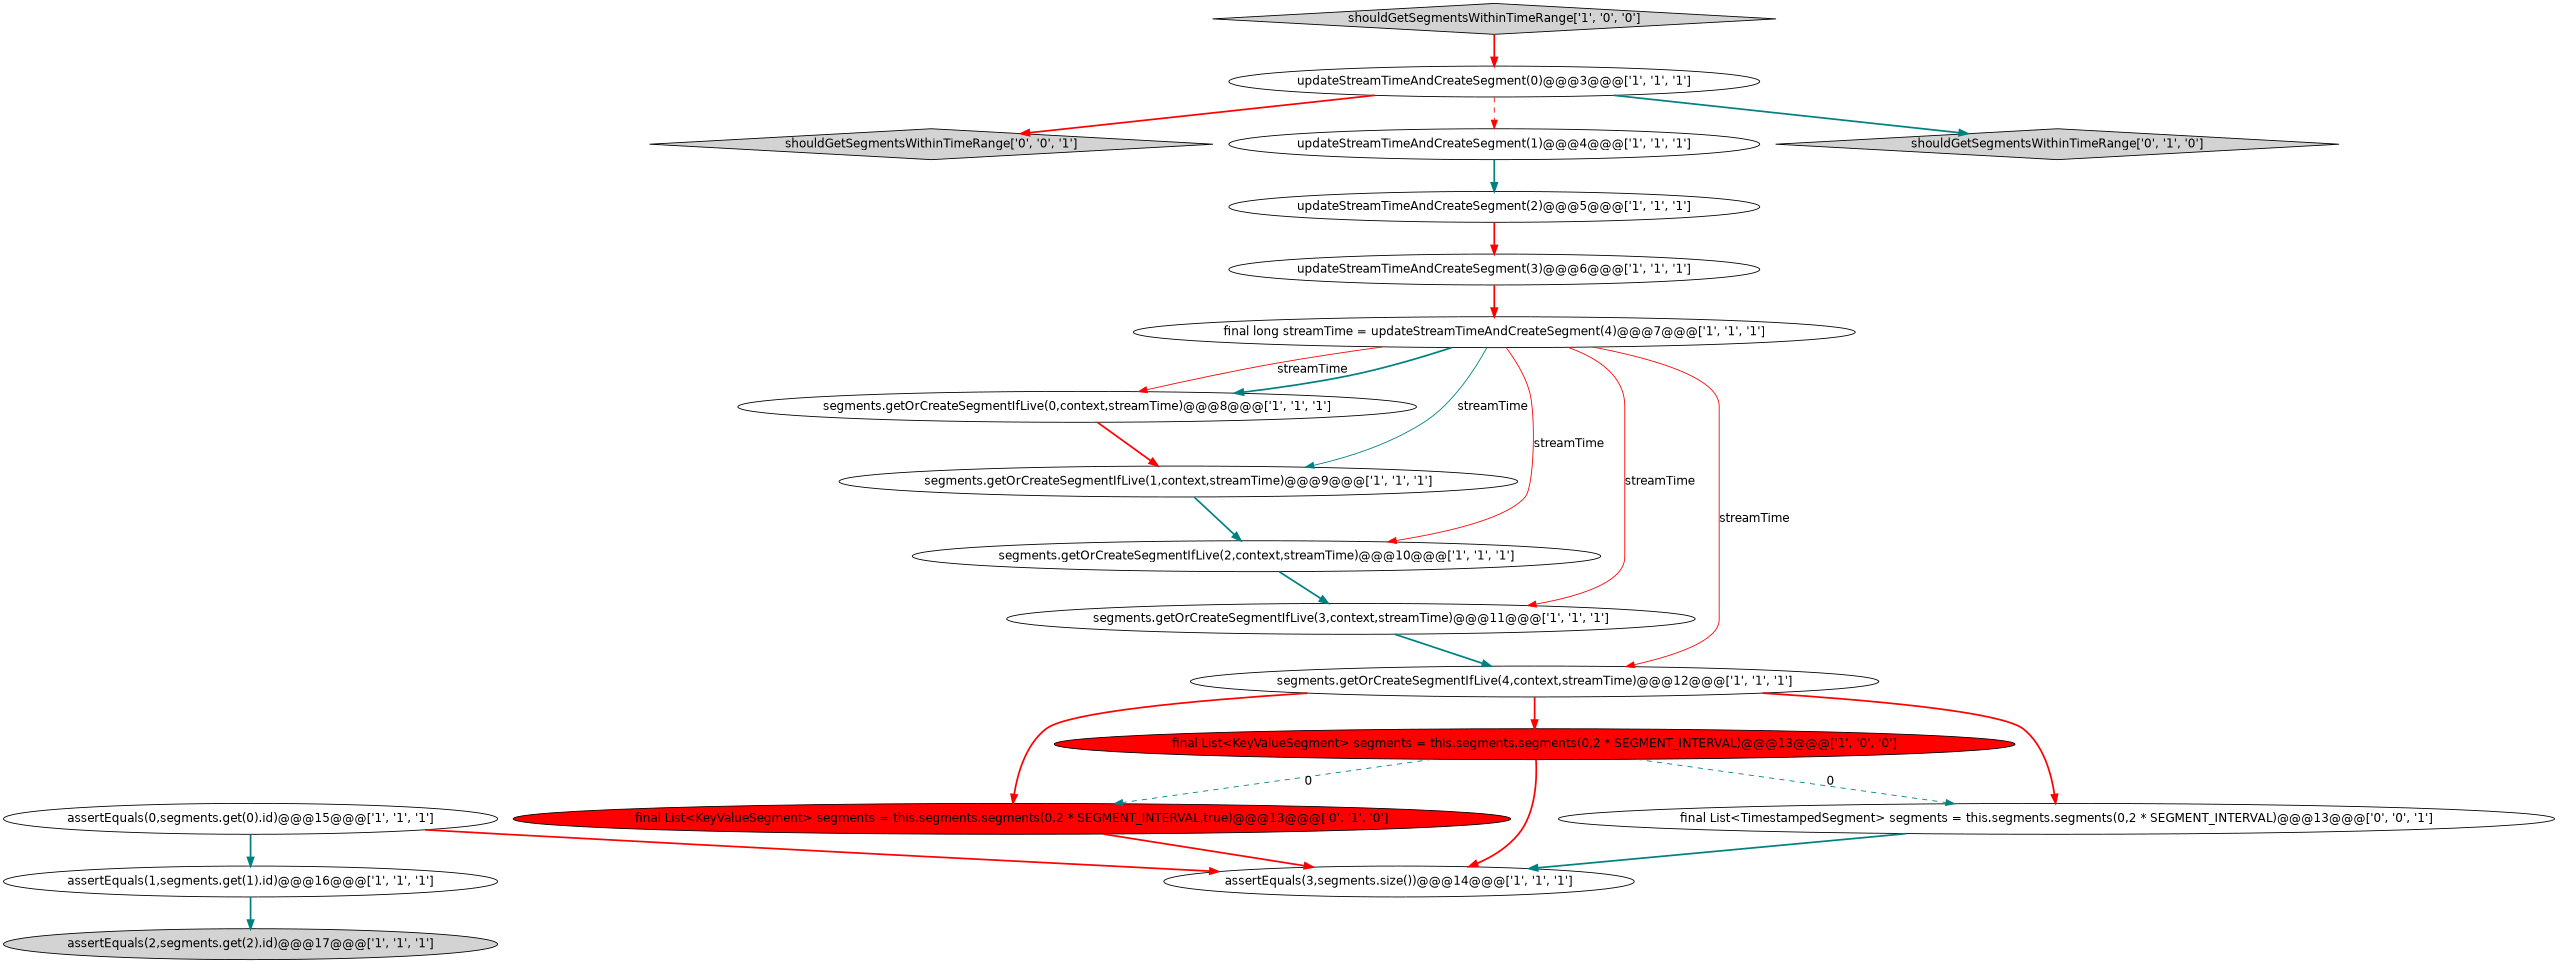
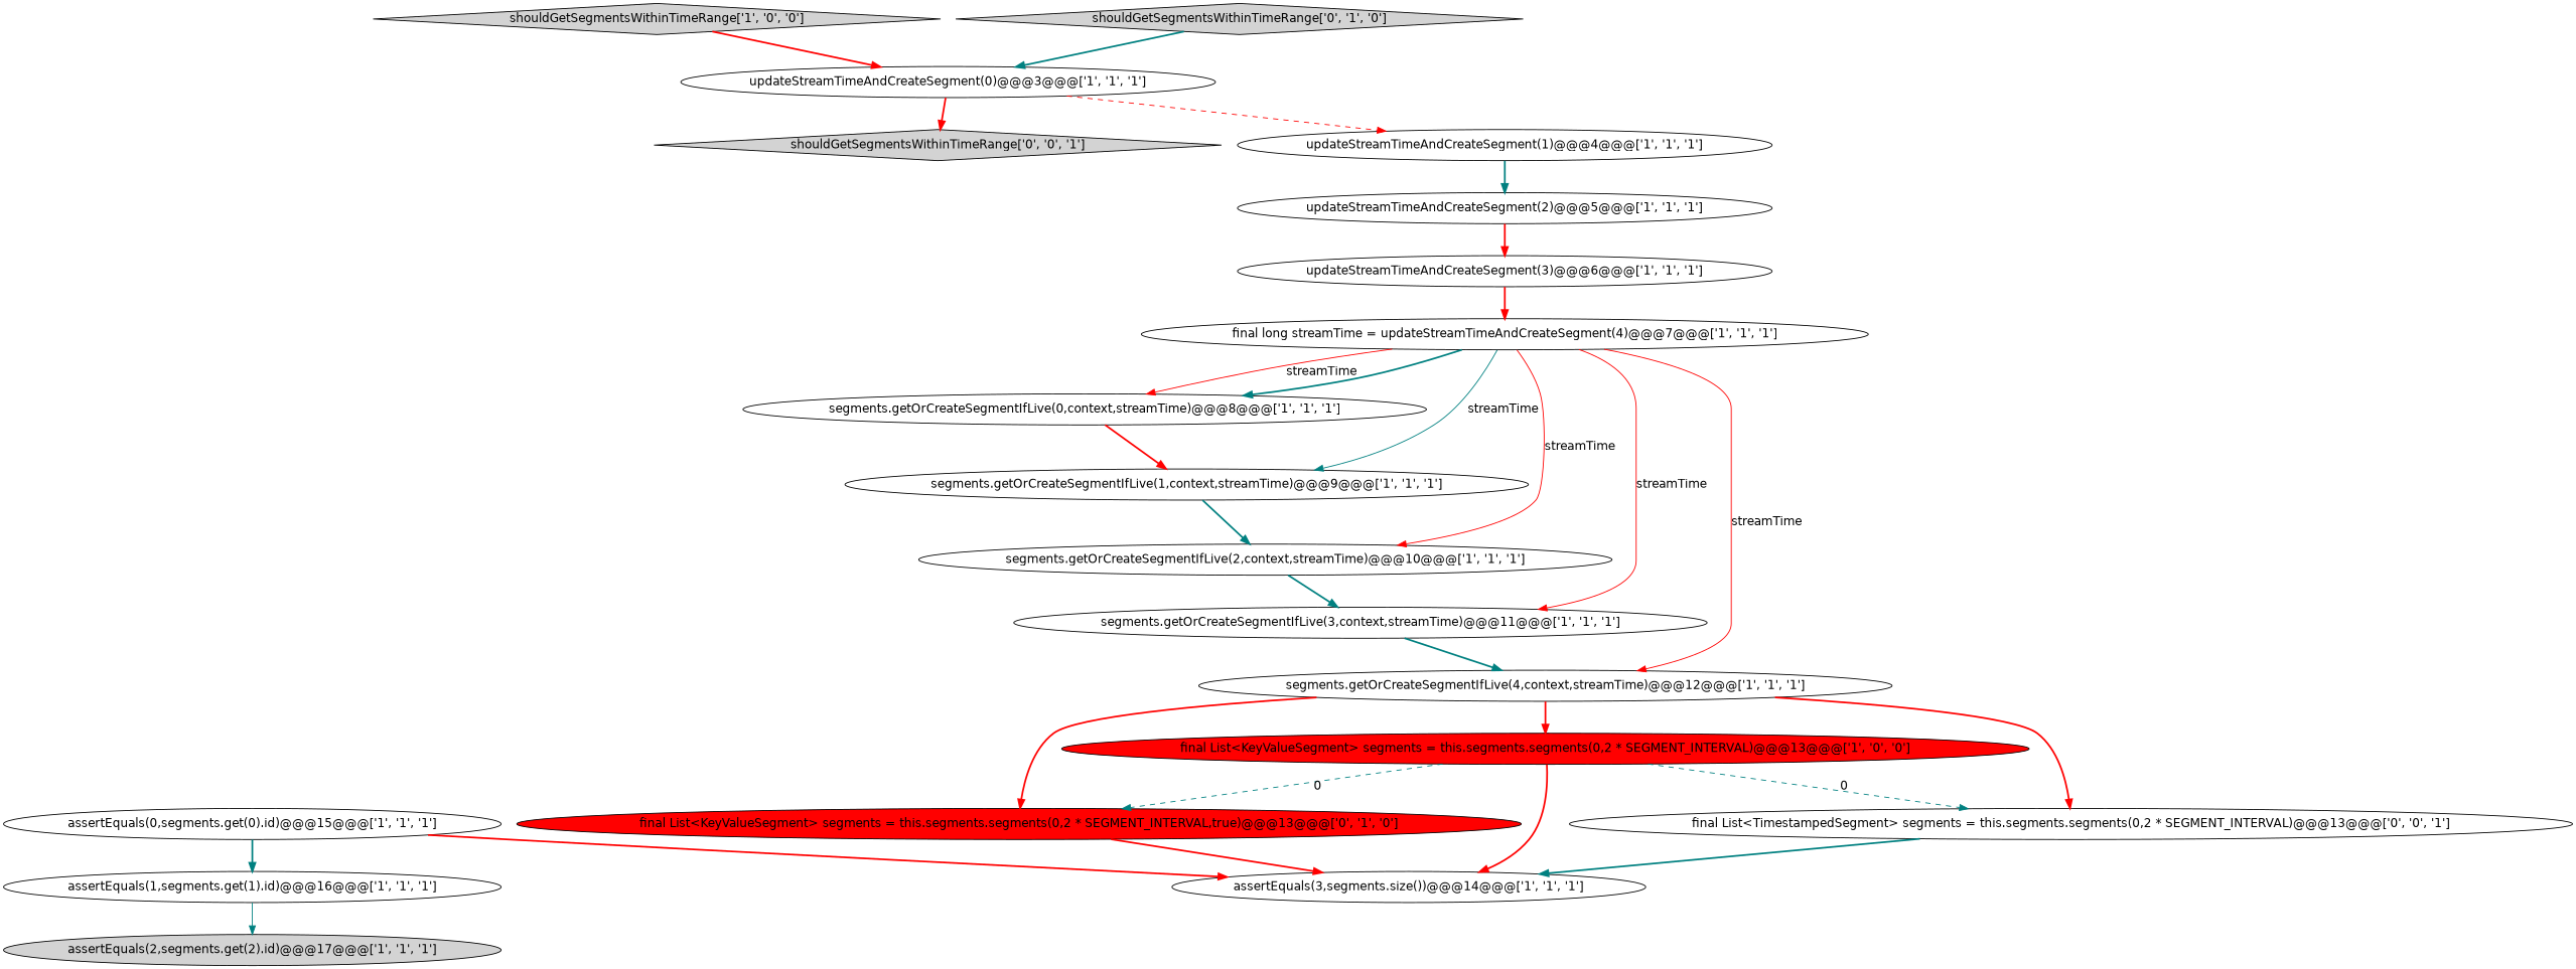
  digraph {
    fontname="DejaVu Sans"
    node [fillcolor=white fontname="DejaVu Sans" shape=ellipse style=filled]
    edge [color=red fontname="DejaVu Sans" style=bold]
    n1 [label="updateStreamTimeAndCreateSegment(2)@@@5@@@['1', '1', '1']"]
    n2 [label="updateStreamTimeAndCreateSegment(3)@@@6@@@['1', '1', '1']"]
    n3 [label="final long streamTime = updateStreamTimeAndCreateSegment(4)@@@7@@@['1', '1', '1']"]
    n4 [fillcolor=red label="final List<KeyValueSegment> segments = this.segments.segments(0,2 * SEGMENT_INTERVAL,true)@@@13@@@['0', '1', '0']"]
    n5 [label="assertEquals(3,segments.size())@@@14@@@['1', '1', '1']"]
    n6 [fillcolor=red label="final List<KeyValueSegment> segments = this.segments.segments(0,2 * SEGMENT_INTERVAL)@@@13@@@['1', '0', '0']"]
    n7 [label="final List<TimestampedSegment> segments = this.segments.segments(0,2 * SEGMENT_INTERVAL)@@@13@@@['0', '0', '1']"]
    n8 [label="segments.getOrCreateSegmentIfLive(0,context,streamTime)@@@8@@@['1', '1', '1']"]
    n9 [label="segments.getOrCreateSegmentIfLive(1,context,streamTime)@@@9@@@['1', '1', '1']"]
    n10 [label="segments.getOrCreateSegmentIfLive(2,context,streamTime)@@@10@@@['1', '1', '1']"]
    n11 [label="segments.getOrCreateSegmentIfLive(3,context,streamTime)@@@11@@@['1', '1', '1']"]
    n12 [label="segments.getOrCreateSegmentIfLive(4,context,streamTime)@@@12@@@['1', '1', '1']"]
    n13 [fillcolor=lightgray label="shouldGetSegmentsWithinTimeRange['0', '0', '1']" shape=diamond]
    n14 [label="updateStreamTimeAndCreateSegment(0)@@@3@@@['1', '1', '1']"]
    n15 [label="updateStreamTimeAndCreateSegment(1)@@@4@@@['1', '1', '1']"]
    n16 [fillcolor=lightgray label="assertEquals(2,segments.get(2).id)@@@17@@@['1', '1', '1']"]
    n17 [label="assertEquals(0,segments.get(0).id)@@@15@@@['1', '1', '1']"]
    n18 [label="assertEquals(1,segments.get(1).id)@@@16@@@['1', '1', '1']"]
    n19 [fillcolor=lightgray label="shouldGetSegmentsWithinTimeRange['1', '0', '0']" shape=diamond]
    n20 [fillcolor=lightgray label="shouldGetSegmentsWithinTimeRange['0', '1', '0']" shape=diamond]
    n1 -> n2
    n2 -> n3
    n3 -> n8 [label=streamTime style=solid]
    n3 -> n8 [color=teal]
    n3 -> n9 [color=teal label=streamTime style=solid]
    n3 -> n10 [label=streamTime style=solid]
    n3 -> n11 [label=streamTime style=solid]
    n3 -> n12 [label=streamTime style=solid]
    n4 -> n5
    n6 -> n4 [color=teal label=0 style=dashed]
    n6 -> n5
    n6 -> n7 [color=teal label=0 style=dashed]
    n7 -> n5 [color=teal]
    n8 -> n9
    n9 -> n10 [color=teal]
    n10 -> n11 [color=teal]
    n11 -> n12 [color=teal]
    n12 -> n4
    n12 -> n6
    n12 -> n7
    n14 -> n13
    n14 -> n15 [style=dashed]
    n15 -> n1 [color=teal]
    n17 -> n5
    n17 -> n18 [color=teal]
-   n18 -> n16 [color=teal]
+   n18 -> n16 [color=teal style=solid]
    n19 -> n14
-   n14 -> n20 [color=teal]
+   n20 -> n14 [color=teal]
  }
